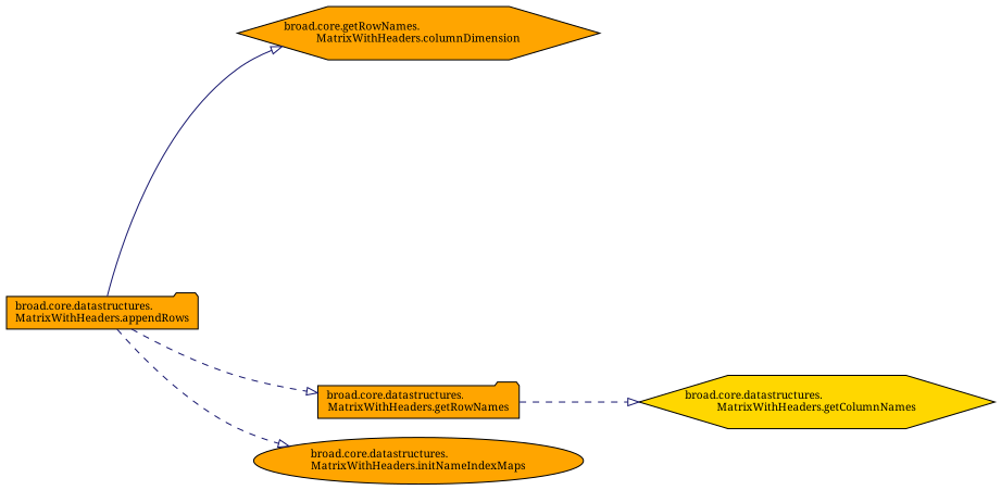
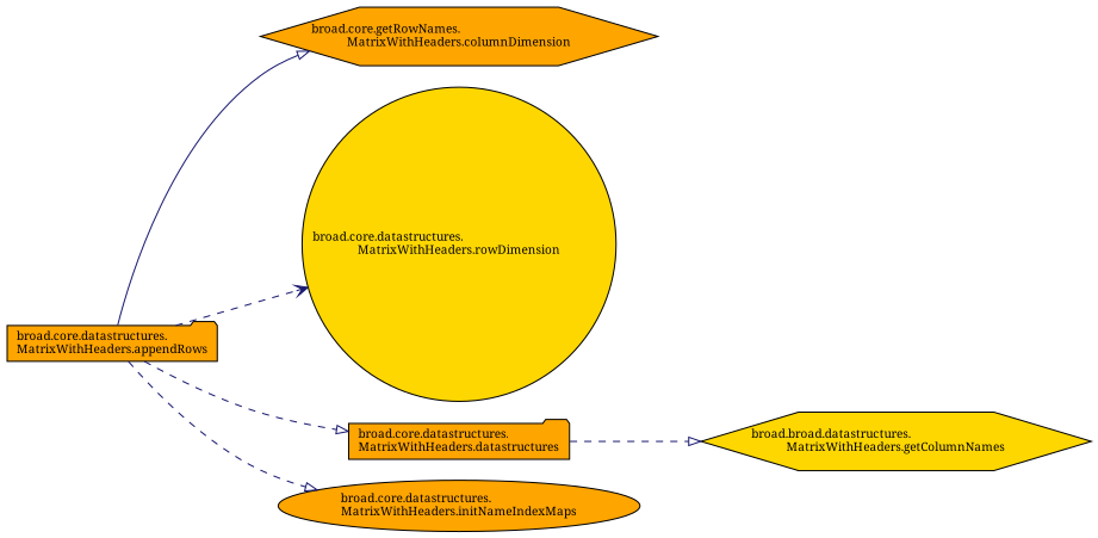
  digraph {
    fontname="Noto Serif"
    rankdir=LR
    node [color=black fillcolor=orange fontname="Noto Serif" fontsize=10 shape=folder style=filled]
    edge [arrowhead=onormal color=midnightblue fontname="Noto Serif" fontsize=10 labelfontname=Helvetica labelfontsize=10 style=dashed]
    n1 [fontcolor=black height=0.2 label="broad.core.datastructures.\lMatrixWithHeaders.appendRows" width=0.4]
    n2 [height=0.2 label="broad.core.getRowNames.\lMatrixWithHeaders.columnDimension" shape=hexagon width=0.4]
-   n4 [height=0.2 label="broad.core.datastructures.\lMatrixWithHeaders.getRowNames" width=0.4]
+   n3 [fillcolor=gold height=0.2 label="broad.core.datastructures.\lMatrixWithHeaders.rowDimension" shape=circle width=0.4]
+   n4 [height=0.2 label="broad.core.datastructures.\lMatrixWithHeaders.datastructures" width=0.4]
    n5 [height=0.2 label="broad.core.datastructures.\lMatrixWithHeaders.initNameIndexMaps" shape=ellipse width=0.4]
-   n6 [fillcolor=gold height=0.2 label="broad.core.datastructures.\lMatrixWithHeaders.getColumnNames" shape=hexagon width=0.4]
+   n6 [fillcolor=gold height=0.2 label="broad.broad.datastructures.\lMatrixWithHeaders.getColumnNames" shape=hexagon width=0.4]
    n1 -> n2 [style=solid]
+   n1 -> n3 [arrowhead=vee]
    n1 -> n4
    n1 -> n5
    n4 -> n6
  }
